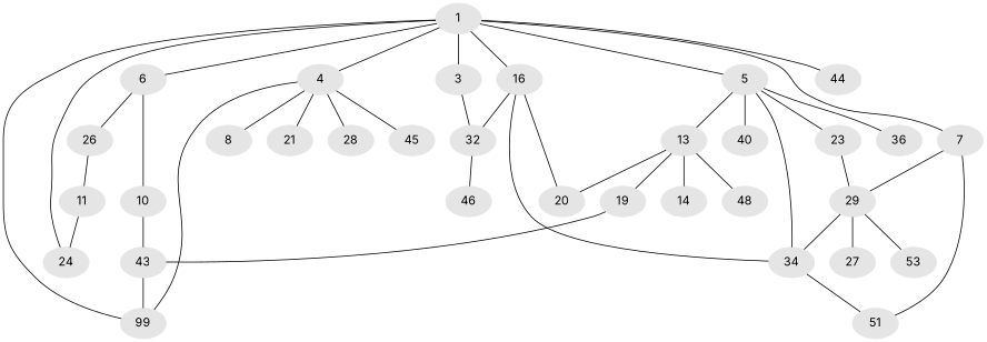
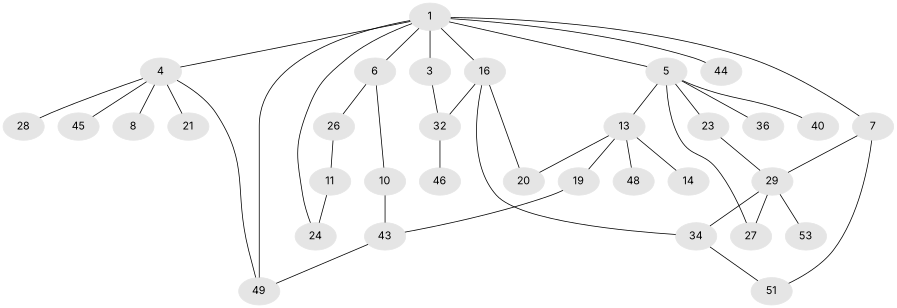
  graph {
    fontname=Inter
    node [color=gray90 fontname=Inter style=filled]
    edge [fontname=Inter]
    1 [super="+2"]
    3 [super="+12"]
    4 [super="+9"]
    5 [super="+33"]
    6 [super="+41"]
    7 [super="+35"]
    16 [super="+18"]
    24 [super="+30"]
    44
-   49 [super="+52" label=99]
+   49 [super="+52"]
    32 [super="+50"]
    8
    21
    28 [super="+38"]
    45
    13 [super="+22"]
    23
    27 [super="+31"]
    36
    40
    10 [super="+15"]
    26 [super="+39"]
    n23 [label=29 super="+42"]
    51
    20 [super="+37"]
    34 [super="+47"]
    11 [super="+17"]
    46
    14
    19 [super="+29"]
    48
    43
    53
    1 -- 3
    1 -- 4
    1 -- 5
    1 -- 6
    1 -- 7
    1 -- 16
    1 -- 24
    1 -- 44
    1 -- 49
    3 -- 32
    4 -- 49
    4 -- 8
    4 -- 21
    4 -- 28
    4 -- 45
    5 -- 13
    5 -- 23
-   5 -- 34
+   5 -- 27
    5 -- 36
    5 -- 40
    6 -- 10
    6 -- 26
    7 -- n23
    7 -- 51
    16 -- 32
    16 -- 20
    16 -- 34
    32 -- 46
    13 -- 20
    13 -- 14
    13 -- 19
    13 -- 48
    23 -- n23
    10 -- 43
    26 -- 11
    n23 -- 27
    n23 -- 34
    n23 -- 53
    34 -- 51
    11 -- 24
    19 -- 43
    43 -- 49
  }
